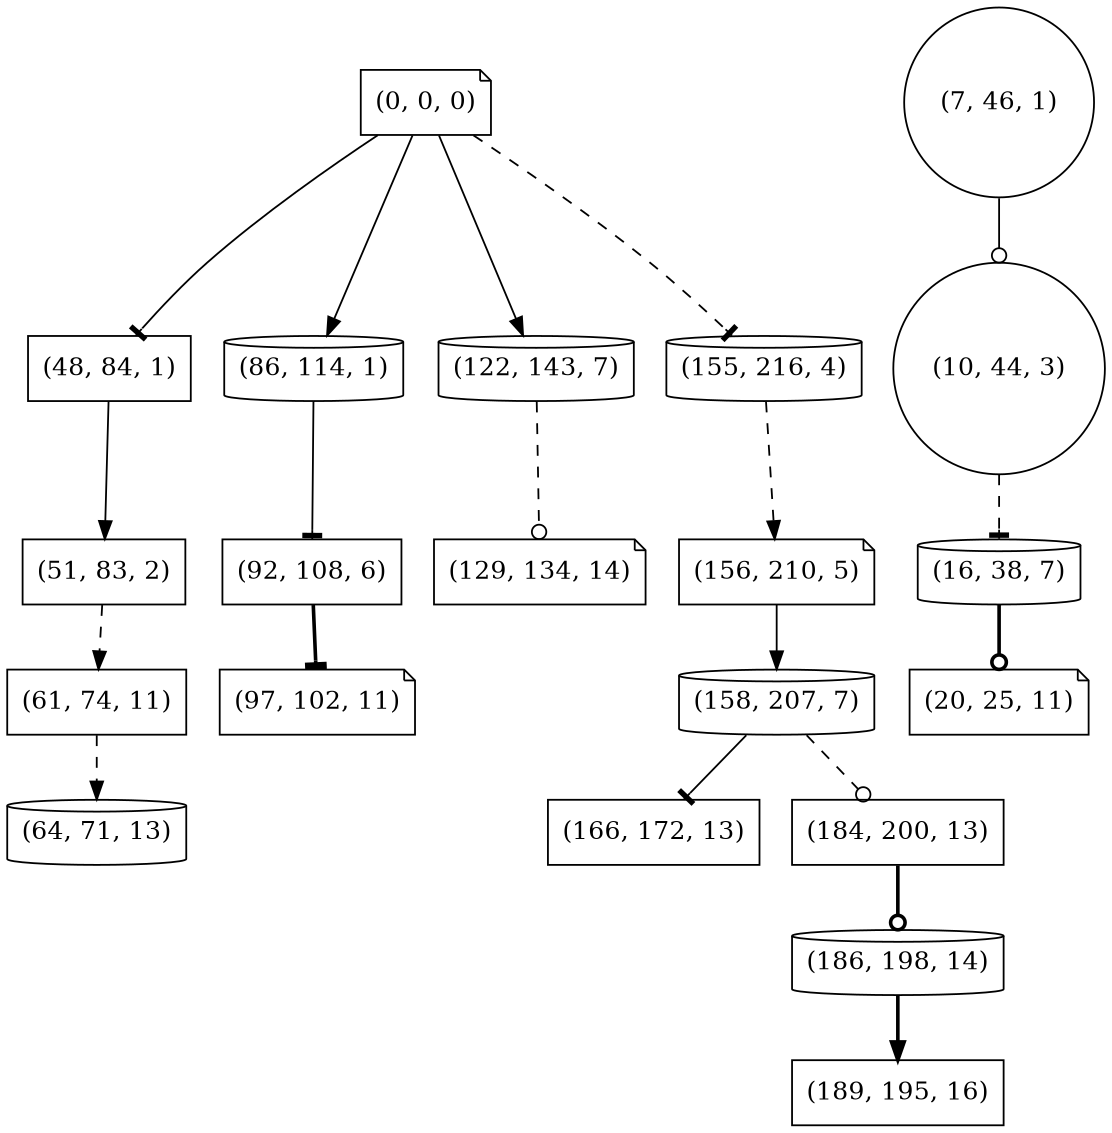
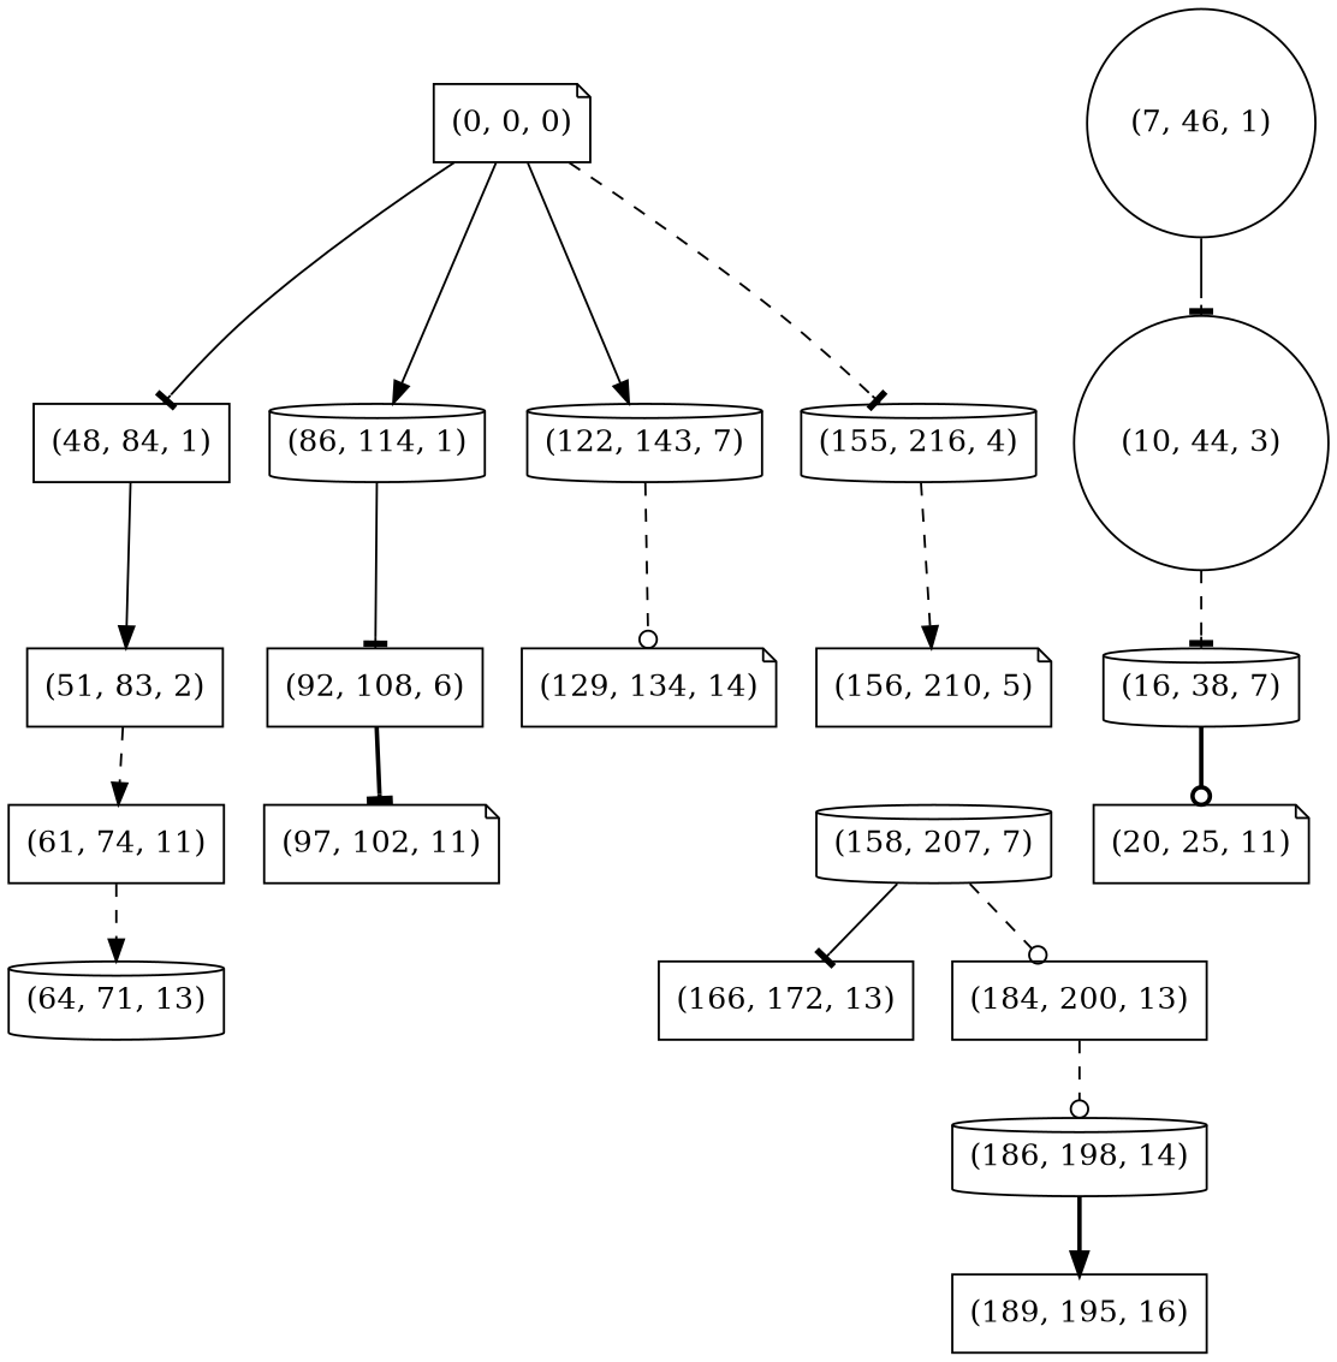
  digraph {
    node [shape=box]
    edge [arrowhead=normal style=solid]
    "(0, 0, 0)" [shape=note]
    "(48, 84, 1)"
    "(86, 114, 1)" [shape=cylinder]
    "(122, 143, 7)" [shape=cylinder]
    "(155, 216, 4)" [shape=cylinder]
    "(7, 46, 1)" [shape=circle]
    "(10, 44, 3)" [shape=circle]
    "(51, 83, 2)"
    "(92, 108, 6)"
    "(129, 134, 14)" [shape=note]
    "(156, 210, 5)" [shape=note]
    "(16, 38, 7)" [shape=cylinder]
    "(20, 25, 11)" [shape=note]
    "(61, 74, 11)"
    "(64, 71, 13)" [shape=cylinder]
    "(97, 102, 11)" [shape=note]
    "(158, 207, 7)" [shape=cylinder]
    "(166, 172, 13)"
    "(184, 200, 13)"
    "(186, 198, 14)" [shape=cylinder]
    "(189, 195, 16)"
    "(0, 0, 0)" -> "(48, 84, 1)" [arrowhead=tee]
    "(0, 0, 0)" -> "(86, 114, 1)"
    "(0, 0, 0)" -> "(122, 143, 7)"
    "(0, 0, 0)" -> "(155, 216, 4)" [arrowhead=tee style=dashed]
    "(48, 84, 1)" -> "(51, 83, 2)"
    "(86, 114, 1)" -> "(92, 108, 6)" [arrowhead=tee]
    "(122, 143, 7)" -> "(129, 134, 14)" [arrowhead=odot style=dashed]
    "(155, 216, 4)" -> "(156, 210, 5)" [style=dashed]
-   "(7, 46, 1)" -> "(10, 44, 3)" [arrowhead=odot]
+   "(7, 46, 1)" -> "(10, 44, 3)" [arrowhead=tee]
    "(10, 44, 3)" -> "(16, 38, 7)" [arrowhead=tee style=dashed]
    "(51, 83, 2)" -> "(61, 74, 11)" [style=dashed]
    "(92, 108, 6)" -> "(97, 102, 11)" [arrowhead=tee style=bold]
-   "(156, 210, 5)" -> "(158, 207, 7)"
    "(16, 38, 7)" -> "(20, 25, 11)" [arrowhead=odot style=bold]
    "(61, 74, 11)" -> "(64, 71, 13)" [style=dashed]
    "(158, 207, 7)" -> "(166, 172, 13)" [arrowhead=tee]
    "(158, 207, 7)" -> "(184, 200, 13)" [arrowhead=odot style=dashed]
-   "(184, 200, 13)" -> "(186, 198, 14)" [arrowhead=odot style=bold]
+   "(184, 200, 13)" -> "(186, 198, 14)" [arrowhead=odot style=dashed]
    "(186, 198, 14)" -> "(189, 195, 16)" [style=bold]
  }
